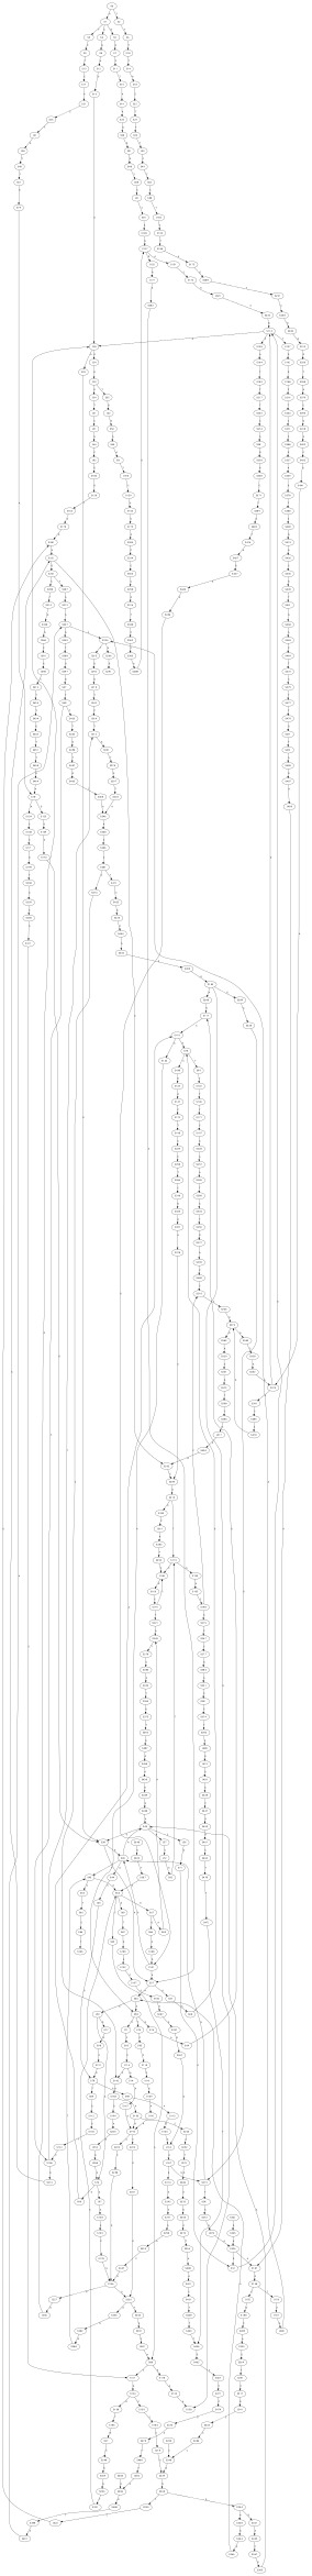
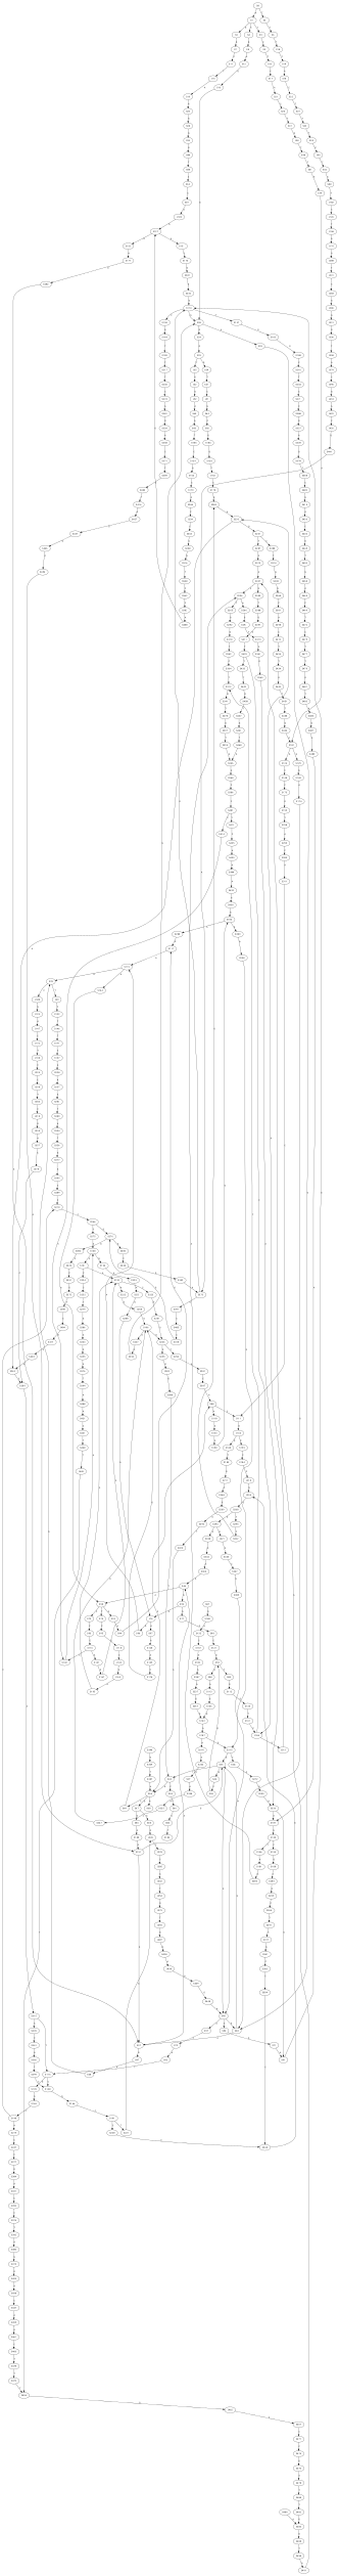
  strict digraph {
    fontname="Roboto Mono"
    node [fontname="Roboto Mono"]
    edge [fontname="Roboto Mono"]
    S0
    S1
    S2
    S3
    S4
    S5
    S6
    S7
    S8
    S9
    S10
    S11
    S12
    S13
    S14
    S15
    S16
    S17
    S18
    S19
    S20
    S21
    S22
    S23
    S24
    S25
    S26
    S27
    S28
    S29
    S30
    S31
    S32
    S33
    S34
    S35
    S36
    S37
    S38
    S39
    S40
    S41
    S42
    S43
    S44
    S45
    S46
    S47
    S48
    S49
    S50
    S51
    S52
    S53
    S54
    S55
    S56
    S57
    S58
    S59
    S60
    S61
    S62
    S63
    S64
    S65
    S66
    S67
    S68
    S69
    S70
    S71
    S72
    S73
    S74
    S75
    S76
    S77
    S78
    S79
    S80
    S81
    S82
    S83
    S84
    S85
    S86
    S87
    S88
    S89
    S90
    S91
    S92
    S93
    S94
    S95
    S96
    S97
    S98
    S99
    S100
    S101
    S102
    S103
    S104
    S105
    S106
    S249
    S108
    S109
    S110
    S111
    S112
    S113
    S114
    S115
    S116
    S117
    S118
    S119
    S120
    S121
    S122
    S123
    S124
    S125
    S126
    S127
    S128
    S129
    S107
    S130
    S131
    S132
    S133
    S134
    S135
    S136
    S137
    S138
    S139
    S140
    S141
    S142
    S143
    S144
    S145
    S146
    S147
    S148
    S149
    S150
    S151
    S152
    S153
    S154
    S155
    S156
    S157
    S158
    S159
    S160
    S161
    S162
    S163
    S164
    S165
    S166
    S167
    S168
    S169
    S170
    S171
    S172
    S173
    S174
    S175
    S176
    S177
    S178
    S179
    S180
    S181
    S182
    S183
    S184
    S185
    S186
    S187
    S188
    S189
    S190
    S191
    S192
    S193
    S194
    S195
    S196
    S197
    S198
    S199
    S200
    S201
    S202
    S203
    S204
    S205
    S206
    S207
    S208
    S209
    S210
    S211
    S212
    S213
    S214
    S215
    S216
    S217
    S218
    S219
    S220
    S221
    S222
    S223
    S224
    S225
    S226
    S227
    S228
    S229
    S230
    S231
    S232
    S233
    S234
    S235
    S236
    S237
    S238
    S239
    S240
    S241
    S242
    S243
    S244
    S245
    S246
    S247
    S248
    S250
    S251
    S252
    S253
    S254
    S255
    S256
    S257
    S258
    S259
    S260
    S261
    S262
    n264 [label=S663]
    S264
    S265
    S266
    S267
    S268
    S269
    S270
    S271
    S272
    S273
    S274
+   S275
    S276
    S277
    S278
    S279
    S280
    S281
    S282
    S283
    S284
    S285
    S286
    S287
    S288
    S289
    S290
    S291
    S292
    S293
    S294
    S295
    S296
    S297
    S298
    S299
    S300
    S301
    S302
    S303
    S304
    S305
    S306
    S307
    S308
    S309
    S310
    S311
    S312
    S313
    S314
    S315
    S316
    S317
    S318
+   S319
    S320
    S321
    S322
    S323
    S324
    S325
    S326
    S327
    S328
    S329
    S330
    S331
    S332
    S333
    S334
    S335
    S336
    S337
    S338
    S339
    n341 [label=S940]
    S341
    S342
    S343
    S344
    S345
    S346
    S347
    S349
    S350
    S351
    S352
    S353
    S354
    S355
    S356
    S357
    S358
    S359
    S360
    S361
    S362
    S363
    S364
    S365
    S366
    S367
    S368
    S348
    S369
    S370
    S371
    S372
    S373
    S374
    S375
    S376
    S377
    S378
    S379
    S380
    S381
    S382
    S383
    S384
    S385
    S386
    S387
    S388
    S389
    S390
    S391
    S392
    S393
    S394
    S395
    S396
    S397
    S398
    S399
    S400
    S401
    S402
    S403
    S404
    S405
    S406
    S407
    S408
    S409
    S410
    S411
    S412
    S413
    S414
    S415
    S416
    S417
    S418
    S419
    S420
    S421
    S422
    S423
    S424
    S425
    S426
    S427
    S428
    S429
    S430
    S431
    S432
    S433
    S434
    S435
    S436
    S437
    S438
    S439
    S440
    S441
    S442
    S443
    S444
    S445
    S446
    S447
    S448
    S449
    S450
    S451
    S452
    S453
    S454
    S455
    S456
    S457
    S458
    S459
    S460
    S461
    S462
    S463
    S464
    S465
    S466
    S467
    S468
    S469
    S470
    S471
    S472
    S473
    S474
    S475
    S476
    S477
    S478
    S479
    S480
    S481
    S482
    S483
    S486
    S485
    S484
    S487
    S488
    S489
    S490
    S491
    S0 -> S1 [label=A]
    S0 -> S2 [label=T]
    S1 -> S3 [label=G]
    S1 -> S4 [label=C]
    S1 -> S5 [label=T]
    S2 -> S6 [label=T]
    S3 -> S7 [label=G]
    S4 -> S8 [label=G]
    S5 -> S9 [label=C]
    S6 -> S10 [label=T]
    S7 -> S11 [label=C]
    S8 -> S12 [label=A]
    S9 -> S13 [label=T]
    S10 -> S14 [label=T]
    S11 -> S15 [label=T]
    S12 -> S16 [label=G]
    S13 -> S17 [label=C]
    S14 -> S18 [label=A]
    S15 -> S19 [label=A]
    S16 -> S20 [label=G]
    S17 -> S21 [label=A]
    S18 -> S22 [label=C]
    S19 -> S23 [label=A]
    S20 -> S24 [label=G]
    S20 -> S25 [label=A]
    S21 -> S26 [label=C]
    S22 -> S27 [label=T]
    S23 -> S28 [label=G]
    S24 -> S29 [label=G]
    S25 -> S30 [label=G]
    S26 -> S31 [label=T]
    S27 -> S32 [label=T]
    S28 -> S33 [label=G]
    S29 -> S34 [label=G]
    S29 -> S35 [label=T]
    S30 -> S36 [label=G]
    S30 -> S37 [label=A]
    S31 -> S38 [label=G]
    S32 -> S39 [label=T]
    S33 -> S40 [label=G]
    S34 -> S41 [label=T]
    S35 -> S42 [label=G]
    S36 -> S43 [label=T]
    S36 -> S44 [label=G]
    S36 -> S45 [label=A]
    S37 -> S46 [label=A]
    S37 -> S47 [label=G]
    S38 -> S48 [label=T]
    S39 -> S49 [label=C]
    S40 -> S50 [label=T]
    S41 -> S51 [label=C]
    S42 -> S52 [label=G]
    S43 -> S53 [label=C]
    S43 -> S54 [label=A]
    S44 -> S55 [label=C]
    S45 -> S30 [label=G]
    S45 -> S56 [label=C]
    S45 -> S57 [label=A]
    S46 -> S58 [label=A]
    S46 -> S59 [label=G]
    S47 -> S60 [label=A]
    S48 -> S61 [label=T]
    S49 -> S62 [label=T]
    S50 -> S63 [label=C]
    S51 -> S64 [label=G]
    S52 -> S65 [label=A]
    S53 -> S66 [label=T]
    S54 -> S67 [label=G]
    S54 -> S68 [label=A]
    S54 -> S69 [label=C]
    S55 -> S70 [label=G]
    S56 -> S71 [label=G]
    S57 -> S72 [label=C]
    S58 -> S73 [label=C]
    S58 -> S74 [label=G]
    S58 -> S75 [label=T]
    S59 -> S76 [label=A]
    S59 -> S77 [label=G]
    S60 -> S78 [label=G]
    S61 -> S79 [label=G]
    S62 -> S80 [label=C]
    S63 -> S81 [label=C]
    S64 -> S82 [label=C]
    S65 -> S83 [label=A]
    S66 -> S84 [label=C]
    S67 -> S85 [label=A]
    S67 -> S86 [label=G]
-   S68 -> S87 [label=T]
    S69 -> S88 [label=A]
    S70 -> S89 [label=T]
    S70 -> S90 [label=A]
    S71 -> S91 [label=A]
    S72 -> S92 [label=A]
    S73 -> S93 [label=C]
    S74 -> S94 [label=A]
    S75 -> S95 [label=C]
    S76 -> S96 [label=G]
    S76 -> S97 [label=A]
    S77 -> S98 [label=G]
    S78 -> S99 [label=T]
    S78 -> S100 [label=C]
    S79 -> S101 [label=A]
    S80 -> S102 [label=T]
    S81 -> S103 [label=A]
    S82 -> S104 [label=G]
    S83 -> S105 [label=T]
    S84 -> S106 [label=T]
    S85 -> S249 [label=A]
    S86 -> S108 [label=A]
    S87 -> S109 [label=G]
    S88 -> S110 [label=A]
    S88 -> S111 [label=C]
    S89 -> S112 [label=G]
    S90 -> S113 [label=A]
    S91 -> S114 [label=G]
    S92 -> S115 [label=T]
    S93 -> S116 [label=C]
    S94 -> S117 [label=G]
    S95 -> S118 [label=C]
    S96 -> S119 [label=A]
    S97 -> S120 [label=A]
    S98 -> S121 [label=C]
    S99 -> S122 [label=C]
    S100 -> S123 [label=G]
    S101 -> S124 [label=A]
    S101 -> S125 [label=G]
    S102 -> S126 [label=C]
    S103 -> S127 [label=G]
    S104 -> S128 [label=G]
    S105 -> S129 [label=C]
    S249 -> S278 [label=T]
    S108 -> S131 [label=G]
    S109 -> S132 [label=A]
    S110 -> S133 [label=A]
    S111 -> S134 [label=G]
    S112 -> S135 [label=G]
    S113 -> S136 [label=G]
    S114 -> S20 [label=G]
    S114 -> S137 [label=T]
    S114 -> S138 [label=C]
    S115 -> S139 [label=G]
    S115 -> S140 [label=C]
    S116 -> S141 [label=A]
    S116 -> S142 [label=C]
    S117 -> S119 [label=A]
    S118 -> S143 [label=C]
    S119 -> S78 [label=G]
    S119 -> S144 [label=A]
    S120 -> S145 [label=A]
    S121 -> S70 [label=G]
    S122 -> S146 [label=T]
    S123 -> S147 [label=A]
    S124 -> S148 [label=C]
    S125 -> S149 [label=G]
    S126 -> S150 [label=T]
    S127 -> S151 [label=A]
    S127 -> S152 [label=G]
    S128 -> S153 [label=T]
    S129 -> S154 [label=G]
    S107 -> S130 [label=G]
    S130 -> S155 [label=C]
    S130 -> S156 [label=T]
    S131 -> S36 [label=G]
    S131 -> S37 [label=A]
    S132 -> S157 [label=C]
    S133 -> S158 [label=A]
    S134 -> S159 [label=C]
    S134 -> S160 [label=G]
    S135 -> S161 [label=T]
    S136 -> S162 [label=G]
    S137 -> S163 [label=G]
    S138 -> S164 [label=A]
    S139 -> S165 [label=A]
    S140 -> S166 [label=G]
    S141 -> S167 [label=A]
    S142 -> S168 [label=A]
    S143 -> S169 [label=A]
    S144 -> S58 [label=A]
    S145 -> S170 [label=C]
    S146 -> S171 [label=T]
    S147 -> S172 [label=C]
    S148 -> S173 [label=C]
    S149 -> S174 [label=A]
    S150 -> S175 [label=A]
    S151 -> S176 [label=C]
    S152 -> S177 [label=A]
    S153 -> S178 [label=C]
    S154 -> S179 [label=C]
    S155 -> S180 [label=G]
    S156 -> S181 [label=A]
    S157 -> S182 [label=G]
-   S183 -> S158 [label=G]
+   S158 -> S183 [label=G]
    S159 -> S184 [label=C]
    S160 -> S185 [label=T]
    S161 -> S186 [label=C]
    S162 -> S187 [label=A]
    S163 -> S188 [label=G]
    S164 -> S189 [label=T]
    S165 -> S190 [label=C]
    S166 -> S191 [label=C]
    S167 -> S192 [label=A]
    S168 -> S193 [label=A]
    S168 -> S194 [label=G]
    S169 -> S195 [label=A]
    S170 -> S196 [label=G]
    S171 -> S197 [label=C]
    S172 -> S198 [label=T]
    S173 -> S199 [label=G]
    S174 -> S30 [label=G]
    S175 -> S200 [label=G]
    S176 -> S201 [label=G]
    S177 -> S202 [label=G]
    S178 -> S203 [label=G]
    S179 -> S204 [label=A]
    S180 -> S205 [label=C]
    S181 -> S206 [label=A]
    S182 -> S207 [label=A]
    S183 -> S208 [label=A]
    S183 -> S209 [label=G]
    S184 -> S210 [label=C]
    S185 -> S211 [label=G]
    S186 -> S212 [label=T]
    S186 -> S213 [label=G]
    S187 -> S214 [label=A]
    S187 -> S215 [label=G]
    S188 -> S216 [label=C]
    S189 -> S217 [label=T]
    S190 -> S218 [label=C]
    S190 -> S219 [label=A]
-   S191 -> S140 [label=C]
+   S191 -> S220 [label=C]
    S191 -> S221 [label=T]
    S192 -> S222 [label=A]
    S192 -> S223 [label=C]
    S193 -> S192 [label=A]
    S193 -> S224 [label=C]
    S194 -> S225 [label=A]
    S195 -> S192 [label=A]
    S196 -> S226 [label=G]
    S196 -> S227 [label=A]
    S197 -> S228 [label=A]
    S198 -> S229 [label=C]
    S199 -> S230 [label=T]
    S200 -> S231 [label=T]
    S201 -> S232 [label=A]
    S202 -> S37 [label=A]
    S203 -> S233 [label=A]
    S204 -> S234 [label=C]
    S205 -> S235 [label=A]
    S206 -> S236 [label=A]
    S207 -> S237 [label=A]
    S208 -> S117 [label=G]
    S209 -> S238 [label=A]
    S210 -> S239 [label=G]
    S211 -> S240 [label=A]
    S212 -> S241 [label=G]
    S213 -> S233 [label=A]
    S214 -> S242 [label=A]
    S215 -> S36 [label=G]
    S215 -> S243 [label=T]
    S216 -> S244 [label=T]
    S217 -> S245 [label=T]
    S218 -> S246 [label=C]
    S219 -> S247 [label=C]
    S220 -> S248 [label=C]
    S221 -> S249 [label=A]
    S222 -> S250 [label=C]
    S223 -> S251 [label=G]
    S224 -> S252 [label=C]
    S225 -> S253 [label=A]
    S226 -> S254 [label=T]
    S226 -> S255 [label=A]
    S227 -> S256 [label=G]
    S228 -> S257 [label=A]
    S229 -> S258 [label=C]
    S230 -> S259 [label=A]
    S231 -> S260 [label=C]
    S232 -> S114 [label=G]
    S233 -> S261 [label=G]
    S233 -> S262 [label=A]
    S234 -> n264 [label=C]
    S235 -> S264 [label=C]
    S236 -> S265 [label=T]
    S236 -> S266 [label=A]
    S237 -> S267 [label=G]
    S238 -> S215 [label=G]
    S239 -> S268 [label=G]
    S240 -> S269 [label=G]
    S241 -> S270 [label=T]
    S242 -> S271 [label=A]
    S243 -> S272 [label=A]
    S244 -> S273 [label=C]
    S245 -> S274 [label=C]
+   S246 -> S275 [label=C]
    S246 -> S276 [label=G]
    S247 -> S277 [label=C]
    S248 -> S239 [label=G]
    S250 -> S196 [label=G]
    S251 -> S226 [label=G]
    S252 -> S279 [label=T]
    S253 -> S280 [label=G]
    S254 -> S281 [label=A]
    S255 -> S282 [label=G]
    S256 -> S20 [label=G]
    S257 -> S283 [label=A]
    S258 -> S284 [label=T]
    S259 -> S285 [label=C]
    S260 -> S286 [label=G]
    S261 -> S287 [label=T]
    S261 -> S288 [label=C]
    S262 -> S289 [label=C]
    n264 -> S290 [label=C]
    S264 -> S291 [label=T]
    S265 -> S292 [label=G]
    S266 -> S293 [label=G]
    S267 -> S162 [label=G]
    S268 -> S294 [label=G]
    S268 -> S295 [label=T]
    S269 -> S296 [label=G]
    S270 -> S297 [label=G]
    S271 -> S298 [label=A]
    S272 -> S299 [label=G]
    S273 -> S300 [label=C]
    S274 -> S301 [label=A]
+   S275 -> S168 [label=A]
    S276 -> S302 [label=G]
    S276 -> S303 [label=A]
    S277 -> S304 [label=G]
    S278 -> S305 [label=C]
    S279 -> S306 [label=G]
    S280 -> S76 [label=A]
    S281 -> S307 [label=C]
    S282 -> S308 [label=G]
    S283 -> S309 [label=T]
    S284 -> S310 [label=C]
    S285 -> S311 [label=A]
    S286 -> S312 [label=G]
    S287 -> S313 [label=A]
    S288 -> S314 [label=T]
    S289 -> S315 [label=A]
    S290 -> S316 [label=G]
    S291 -> S317 [label=C]
    S292 -> S318 [label=G]
+   S293 -> S319 [label=T]
    S294 -> S320 [label=A]
    S294 -> S321 [label=G]
    S295 -> S322 [label=C]
    S296 -> S323 [label=T]
    S297 -> S324 [label=T]
    S298 -> S325 [label=A]
    S299 -> S326 [label=A]
    S300 -> S327 [label=G]
    S301 -> S328 [label=G]
    S302 -> S329 [label=A]
    S303 -> S330 [label=C]
    S304 -> S331 [label=A]
    S305 -> S332 [label=A]
    S306 -> S333 [label=A]
    S307 -> S88 [label=A]
    S308 -> S43 [label=T]
    S309 -> S334 [label=A]
    S310 -> S335 [label=G]
    S311 -> S111 [label=C]
    S312 -> S336 [label=G]
    S313 -> S337 [label=A]
    S314 -> S338 [label=G]
    S315 -> S115 [label=T]
    S315 -> S339 [label=A]
    S316 -> n341 [label=T]
    S317 -> S341 [label=G]
    S318 -> S342 [label=T]
+   S319 -> S343 [label=A]
    S320 -> S344 [label=G]
    S321 -> S345 [label=A]
    S322 -> S203 [label=G]
    S323 -> S54 [label=A]
    S324 -> S346 [label=A]
    S325 -> S347 [label=C]
    S326 -> S91 [label=G]
    S326 -> S107 [label=A]
    S327 -> S349 [label=A]
    S328 -> S350 [label=A]
    S329 -> S351 [label=C]
    S330 -> S352 [label=G]
    S331 -> S353 [label=C]
    S332 -> S354 [label=T]
    S333 -> S355 [label=G]
    S334 -> S356 [label=T]
    S335 -> S357 [label=A]
    S336 -> S358 [label=T]
    S337 -> S236 [label=A]
    S337 -> S359 [label=G]
    S338 -> S360 [label=G]
    S339 -> S361 [label=C]
    n341 -> S362 [label=C]
    S341 -> S363 [label=C]
    S342 -> S364 [label=C]
    S343 -> S365 [label=G]
    S344 -> S366 [label=A]
    S345 -> S367 [label=C]
    S346 -> S368 [label=A]
    S347 -> S196 [label=G]
    S349 -> S370 [label=G]
    S350 -> S371 [label=C]
    S351 -> S372 [label=G]
    S352 -> S373 [label=A]
    S353 -> S374 [label=C]
    S354 -> S375 [label=G]
    S355 -> S376 [label=A]
    S356 -> S377 [label=G]
    S357 -> S378 [label=A]
    S358 -> S379 [label=A]
    S359 -> S380 [label=T]
    S360 -> S381 [label=C]
    S361 -> S382 [label=A]
    S362 -> S383 [label=C]
    S363 -> S384 [label=C]
    S364 -> S212 [label=T]
    S365 -> S326 [label=A]
    S366 -> S46 [label=A]
    S367 -> S385 [label=G]
    S368 -> S386 [label=C]
    S348 -> S369 [label=G]
    S369 -> S387 [label=T]
    S370 -> S388 [label=T]
    S371 -> S389 [label=T]
    S372 -> S390 [label=T]
    S373 -> S114 [label=G]
    S373 -> S391 [label=C]
    S374 -> S392 [label=T]
    S375 -> S393 [label=T]
    S376 -> S394 [label=T]
    S377 -> S395 [label=A]
    S378 -> S289 [label=C]
    S379 -> S396 [label=C]
    S380 -> S397 [label=G]
    S381 -> S398 [label=A]
    S382 -> S399 [label=T]
    S383 -> S400 [label=A]
    S384 -> S248 [label=C]
    S385 -> S45 [label=A]
    S386 -> S401 [label=C]
    S387 -> S54 [label=A]
    S388 -> S402 [label=C]
    S389 -> S403 [label=A]
    S390 -> S404 [label=C]
    S391 -> S405 [label=C]
    S392 -> S406 [label=A]
    S393 -> S407 [label=G]
    S394 -> S408 [label=A]
    S395 -> S409 [label=C]
    S396 -> S410 [label=G]
    S397 -> S411 [label=G]
    S398 -> S412 [label=C]
    S399 -> S140 [label=C]
    S400 -> S127 [label=G]
    S401 -> S413 [label=T]
    S401 -> S414 [label=C]
    S402 -> S415 [label=G]
    S403 -> S416 [label=T]
    S404 -> S417 [label=G]
    S405 -> S418 [label=C]
    S406 -> S419 [label=G]
    S407 -> S420 [label=G]
    S408 -> S421 [label=A]
    S409 -> S218 [label=C]
    S410 -> S422 [label=A]
    S411 -> S423 [label=T]
    S412 -> S424 [label=T]
    S413 -> S425 [label=C]
    S414 -> S142 [label=C]
    S415 -> S426 [label=A]
    S416 -> S427 [label=A]
    S417 -> S428 [label=A]
    S418 -> S276 [label=G]
    S419 -> S429 [label=G]
    S420 -> S430 [label=A]
    S421 -> S431 [label=C]
    S422 -> S432 [label=C]
    S423 -> S186 [label=C]
    S423 -> S433 [label=T]
    S424 -> S434 [label=T]
    S425 -> S435 [label=A]
    S426 -> S436 [label=C]
    S427 -> S437 [label=G]
    S428 -> S262 [label=A]
    S429 -> S438 [label=A]
    S430 -> S439 [label=G]
    S431 -> S440 [label=T]
    S432 -> S441 [label=G]
    S433 -> S442 [label=T]
    S434 -> S443 [label=G]
    S435 -> S444 [label=A]
    S436 -> S445 [label=G]
    S437 -> S446 [label=G]
    S438 -> S447 [label=C]
    S439 -> S448 [label=G]
    S440 -> S449 [label=T]
    S441 -> S373 [label=A]
    S442 -> S450 [label=G]
    S443 -> S451 [label=T]
    S444 -> S452 [label=A]
    S445 -> S453 [label=T]
    S446 -> S454 [label=A]
    S447 -> S455 [label=A]
    S448 -> S45 [label=A]
    S449 -> S456 [label=T]
    S450 -> S457 [label=T]
    S451 -> S458 [label=T]
    S452 -> S459 [label=A]
    S453 -> S460 [label=G]
    S454 -> S131 [label=G]
    S455 -> S461 [label=A]
    S456 -> S462 [label=G]
    S457 -> S463 [label=G]
    S458 -> S464 [label=G]
    S459 -> S183 [label=G]
    S460 -> S465 [label=A]
    S461 -> S466 [label=C]
    S462 -> S467 [label=C]
    S463 -> S468 [label=T]
    S464 -> S101 [label=A]
    S465 -> S469 [label=C]
    S466 -> S470 [label=T]
    S467 -> S471 [label=C]
    S468 -> S346 [label=A]
    S469 -> S472 [label=T]
    S470 -> S473 [label=T]
    S471 -> S474 [label=C]
    S472 -> S475 [label=C]
    S473 -> S456 [label=T]
    S474 -> S476 [label=G]
    S475 -> S477 [label=T]
    S476 -> S478 [label=A]
    S477 -> S479 [label=T]
    S478 -> S480 [label=T]
    S479 -> S481 [label=G]
    S480 -> S482 [label=T]
    S481 -> S483 [label=T]
    S482 -> S486 [label=G]
    S483 -> S485 [label=A]
    S486 -> S488 [label=G]
    S485 -> S487 [label=G]
    S484 -> S486 [label=A]
    S487 -> S489 [label=A]
    S488 -> S490 [label=T]
    S489 -> S107 [label=A]
    S490 -> S491 [label=A]
    S491 -> S337 [label=A]
  }
